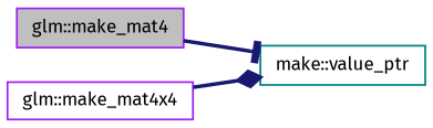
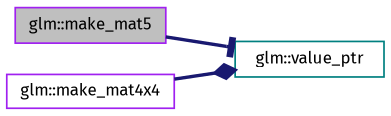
  digraph {
    fontname="Fira Sans"
    rankdir=LR
    node [color=purple fontname="Fira Sans" fontsize=10 shape=record]
    edge [color=midnightblue fontname="Fira Sans" fontsize=10 labelfontname=FreeSans labelfontsize=10 style=bold]
-   n1 [fillcolor=grey75 fontcolor=black height=0.2 label="glm::make_mat4" style=filled width=0.4]
-   n2 [color=teal height=0.2 label="make::value_ptr" width=0.4]
+   n1 [fillcolor=grey75 fontcolor=black height=0.2 label="glm::make_mat5" style=filled width=0.4]
+   n2 [color=teal height=0.2 label="glm::value_ptr" width=0.4]
    n3 [height=0.2 label="glm::make_mat4x4" width=0.4]
    n1 -> n2 [arrowhead=tee]
    n3 -> n2 [arrowhead=diamond]
  }
